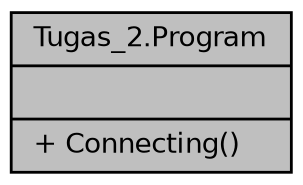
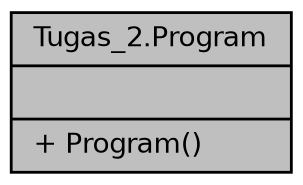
  digraph {
-   n1 [color=black fillcolor=grey75 fontcolor=black fontname=Helvetica fontsize=10 height=0.2 label="{Tugas_2.Program\n||+ Connecting()\l}" shape=record style=filled width=0.4]
+   n1 [color=black fillcolor=grey75 fontcolor=black fontname=Helvetica fontsize=10 height=0.2 label="{Tugas_2.Program\n||+ Program()\l}" shape=record style=filled width=0.4]
  }
